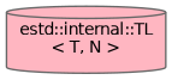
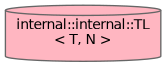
  digraph {
    rankdir=LR
-   n1 [color=grey40 fillcolor=lightpink fontname=Helvetica fontsize=10 height=0.2 label="estd::internal::TL\l\< T, N \>" shape=cylinder style=filled width=0.4]
+   n1 [color=grey40 fillcolor=lightpink fontname=Helvetica fontsize=10 height=0.2 label="internal::internal::TL\l\< T, N \>" shape=cylinder style=filled width=0.4]
  }
